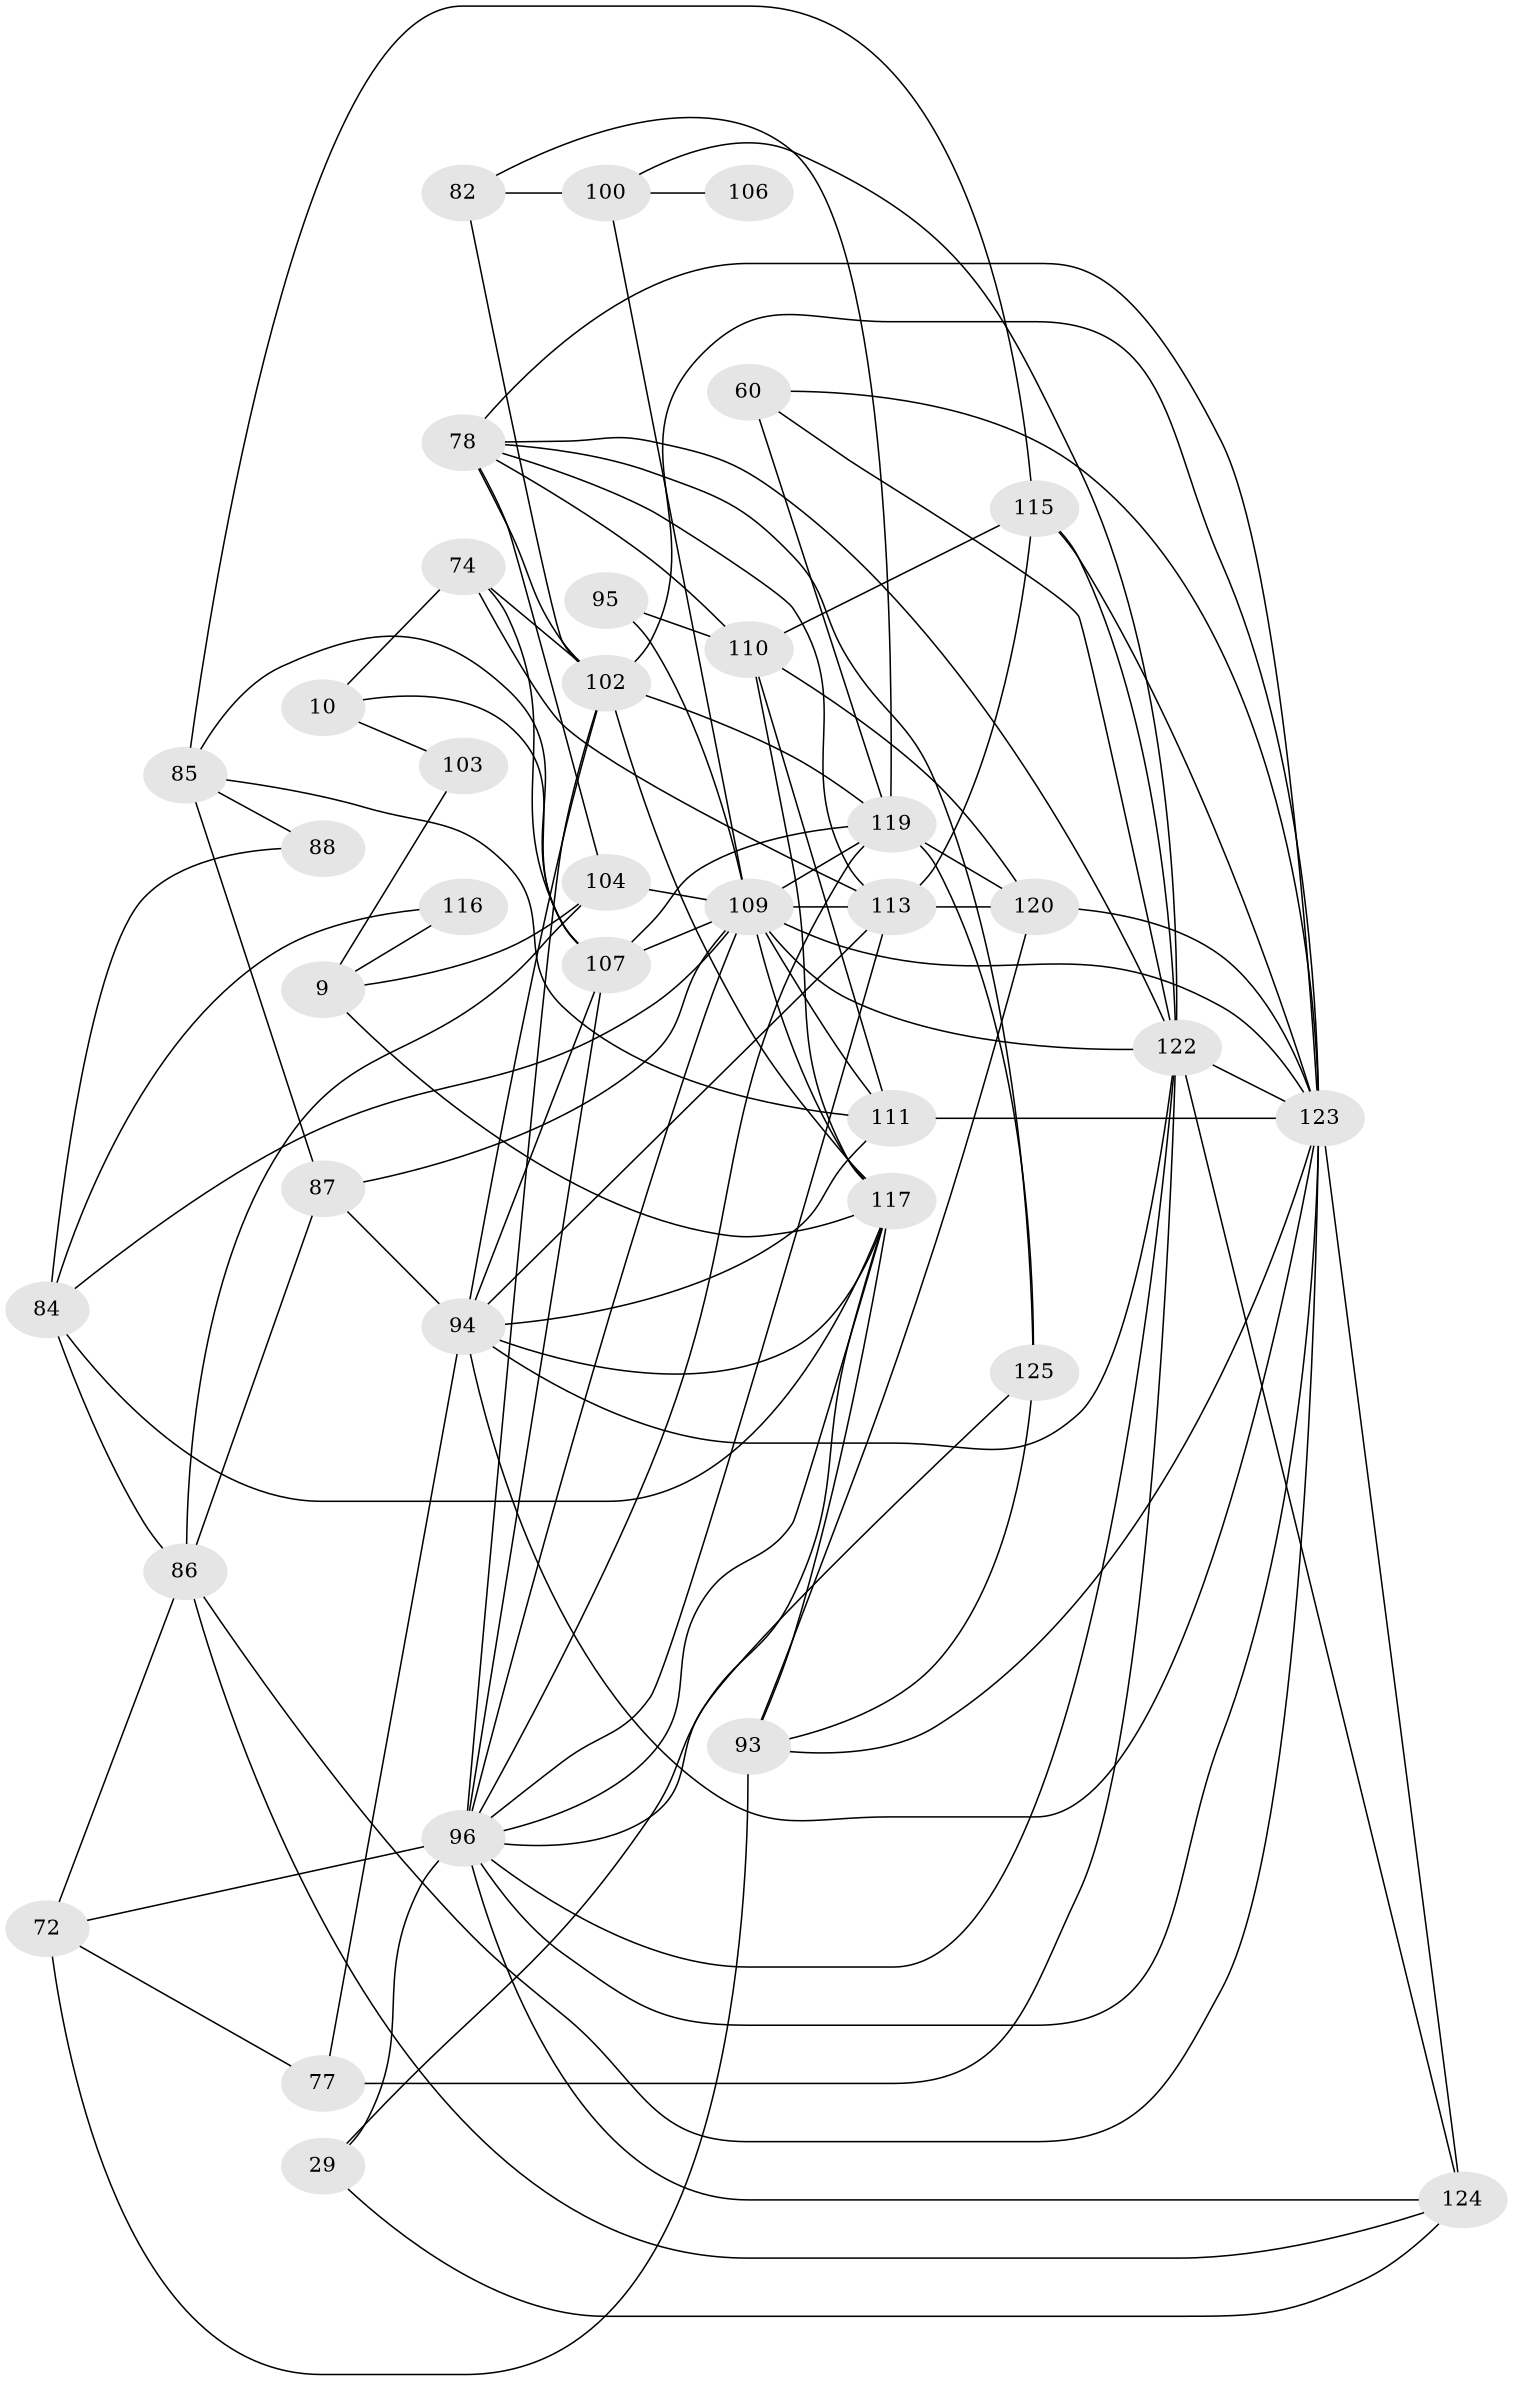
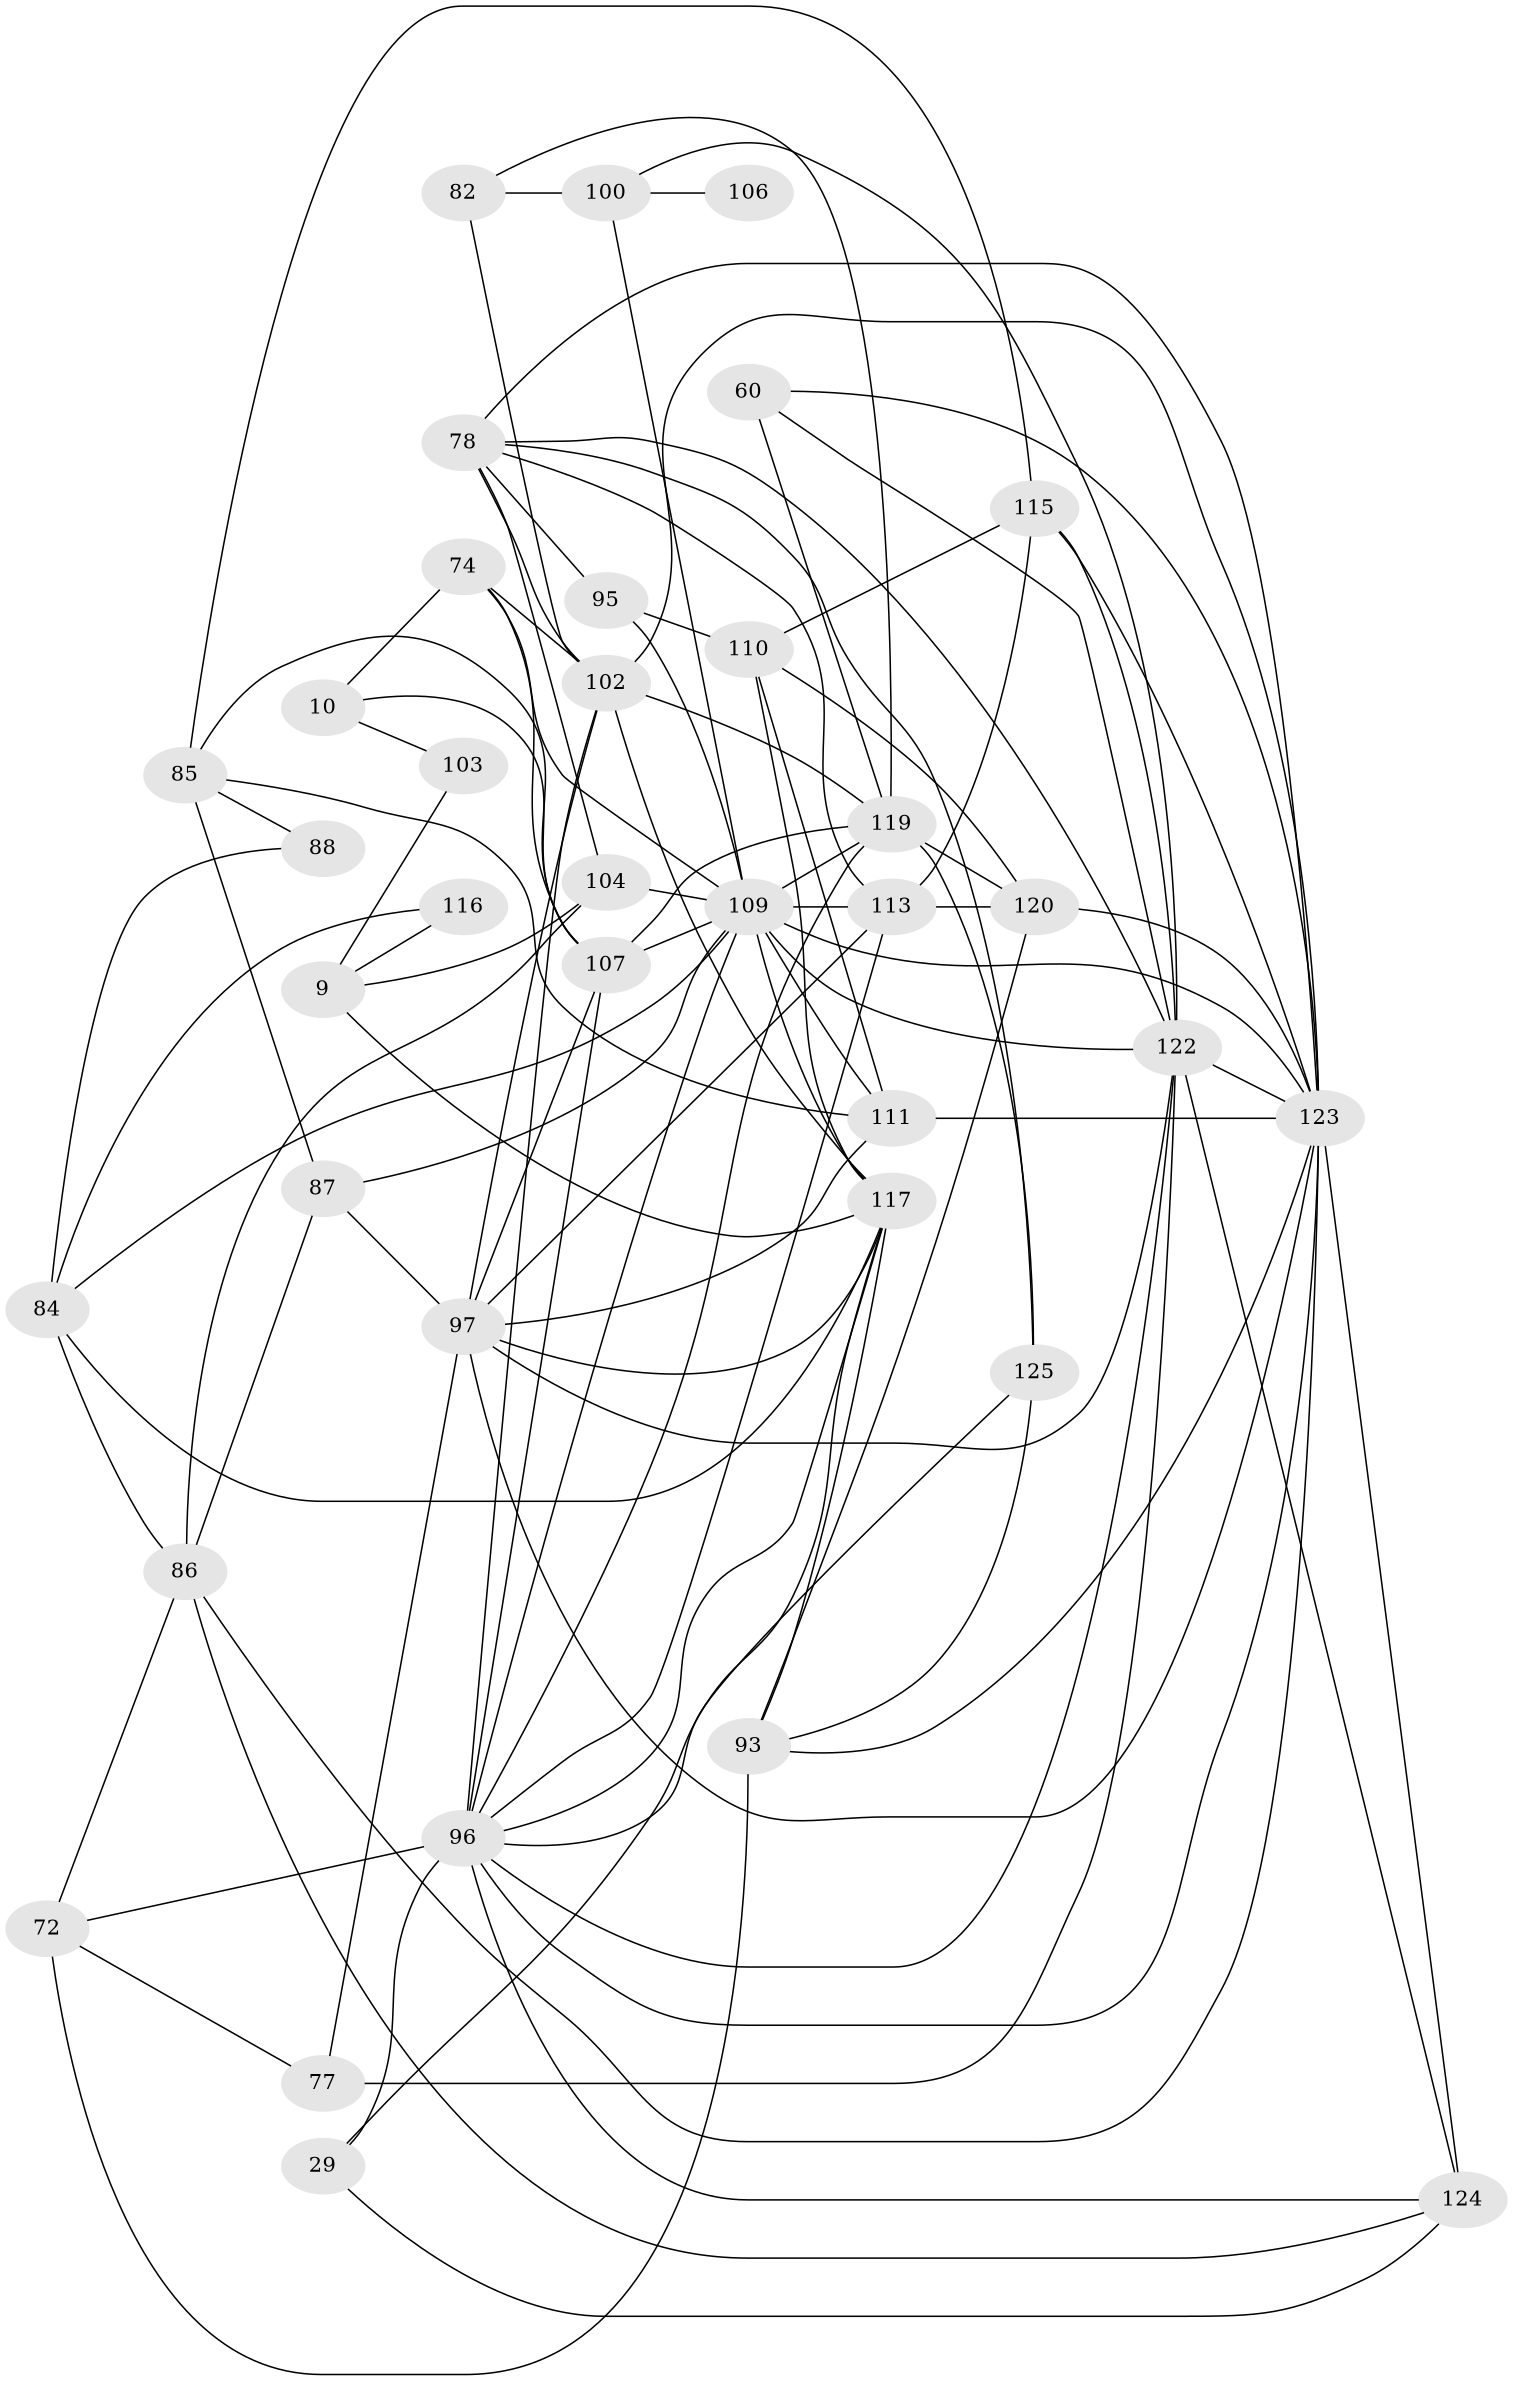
  graph {
    fontname="DejaVu Serif"
    rankdir=LR
    node [color=gray90 fontname="DejaVu Serif" style=filled]
    edge [fontname="DejaVu Serif"]
    103 [super="+28"]
    9
    104
    116
    117 [super="+34+30+92+79"]
    109 [super="+97+36+73+54"]
    74 [super="+51"]
    107 [super="+67"]
    102 [super="+76"]
    113 [super="+3+4"]
    10
    119 [super="+2+13"]
    60 [super="+50"]
    122 [super="+65+118+98+114"]
    123 [super="+25+49+91+112"]
    125 [super="+27"]
    120 [super="+68"]
    124 [super="+48+121"]
    72
    77
    86 [super="+58"]
    93 [super="+44"]
    96 [super="+23+52+90+80"]
-   94 [super="+62+46+71+56"]
+   94 [super="+62+46+71+56" label=97]
    87
    115
    111 [super="+81+66"]
    78 [super="+32+64+43+31+57"]
    95 [super="+21"]
    110
    100 [super="+7"]
    106
    82
    84 [super="+42"]
    88
    85 [super="+69"]
    n37 [label=29 super="+75"]
    9 -- 103 [weight=2]
    9 -- 104
    9 -- 116
    9 -- 117
    104 -- 109
    109 -- 117 [weight=5]
    109 -- 113
    109 -- 119
    109 -- 122 [weight=4]
    109 -- 123 [weight=3]
    109 -- 111 [weight=3]
    74 -- 107
    74 -- 102
-   74 -- 113
+   74 -- 109
    107 -- 109
    107 -- 119
    102 -- 117 [weight=2]
    102 -- 119
    102 -- 123 [weight=2]
    113 -- 120
    113 -- 115
    10 -- 103 [weight=2]
    10 -- 74 [weight=2]
    10 -- 107
    119 -- 125
    119 -- 120
    60 -- 119 [weight=3]
    60 -- 122 [weight=2]
    60 -- 123
    122 -- 123
    122 -- 124
    123 -- 124 [weight=5]
    120 -- 123
    72 -- 77
    72 -- 86
    72 -- 93
    72 -- 96
    77 -- 122 [weight=4]
    77 -- 94
    86 -- 104
    86 -- 123
    86 -- 124
    86 -- 87
    93 -- 117
    93 -- 123
    93 -- 125 [weight=2]
    93 -- 120
    96 -- 117
    96 -- 109 [weight=2]
    96 -- 107 [weight=2]
    96 -- 102
    96 -- 113 [weight=3]
    96 -- 119
    96 -- 122 [weight=3]
    96 -- 123 [weight=2]
    96 -- 125 [weight=2]
    96 -- 124 [weight=5]
    94 -- 117
    94 -- 107 [weight=2]
    94 -- 102
    94 -- 113
    94 -- 122 [weight=2]
    94 -- 123 [weight=2]
    94 -- 111 [weight=4]
    87 -- 109 [weight=2]
    87 -- 94
    115 -- 122
    115 -- 123
    111 -- 123 [weight=2]
    78 -- 104
    78 -- 102 [weight=2]
    78 -- 113 [weight=2]
    78 -- 122 [weight=3]
    78 -- 123 [weight=3]
    78 -- 125
-   78 -- 110
+   78 -- 95
    95 -- 109
    95 -- 110
    110 -- 117
    110 -- 120
    110 -- 115
    110 -- 111
    100 -- 109 [weight=2]
    100 -- 122
    100 -- 106 [weight=2]
    82 -- 102
    82 -- 119
    82 -- 100 [weight=2]
    84 -- 116
    84 -- 117
    84 -- 109
    84 -- 86 [weight=2]
    84 -- 88
    85 -- 107 [weight=2]
    85 -- 87
    85 -- 115
    85 -- 111
    85 -- 88
    n37 -- 117
    n37 -- 124
    n37 -- 96
  }
